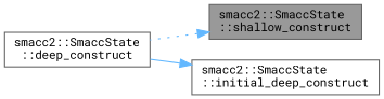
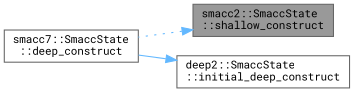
  digraph {
    fontname="Roboto Mono"
    rankdir=RL
    node [color=grey40 fillcolor=white fontname="Roboto Mono" fontsize=10 shape=box style=filled]
    edge [color=steelblue1 dir=back fontname="Roboto Mono" fontsize=10 labelfontname=Helvetica labelfontsize=10]
    n1 [color=gray40 fillcolor=grey60 fontcolor=black height=0.2 label="smacc2::SmaccState\l::shallow_construct" width=0.4]
-   n2 [height=0.2 label="smacc2::SmaccState\l::deep_construct" width=0.4]
-   n3 [height=0.2 label="smacc2::SmaccState\l::initial_deep_construct" width=0.4]
+   n2 [height=0.2 label="smacc7::SmaccState\l::deep_construct" width=0.4]
+   n3 [height=0.2 label="deep2::SmaccState\l::initial_deep_construct" width=0.4]
    n1 -> n2 [style=dotted]
    n3 -> n2 [style=solid]
  }
